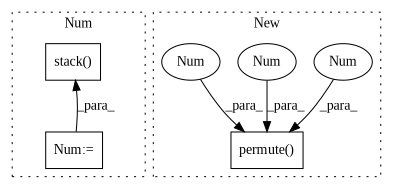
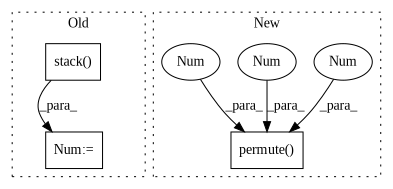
  digraph {
    fontname="Liberation Serif"
    node [a=76 fontname="Liberation Serif" l=1 shape=box]
    edge [fontname="Liberation Serif"]
    n1 [a=75 l="25,31" label="stack()" s="31870,32002"]
    n2 [a=68 l=3 label="Num:=" s=31867]
    n3 [a=75 l="64,1" label="permute()" s="32152,32223"]
    n4 [label=Num s=32216 shape=ellipse]
    n5 [label=Num s=32222 shape=ellipse]
    n6 [label=Num s=32219 shape=ellipse]
    subgraph cluster_1 {
-     label=Num
+     label=Old
      style=dotted
      n1
      n2
    }
    subgraph cluster_2 {
      label=New
      style=dotted
      n3
      n4
      n5
      n6
    }
-   n2 -> n1 [label=_para_]
+   n1 -> n2 [label=_para_]
    n4 -> n3 [label=_para_]
    n5 -> n3 [label=_para_]
    n6 -> n3 [label=_para_]
  }
